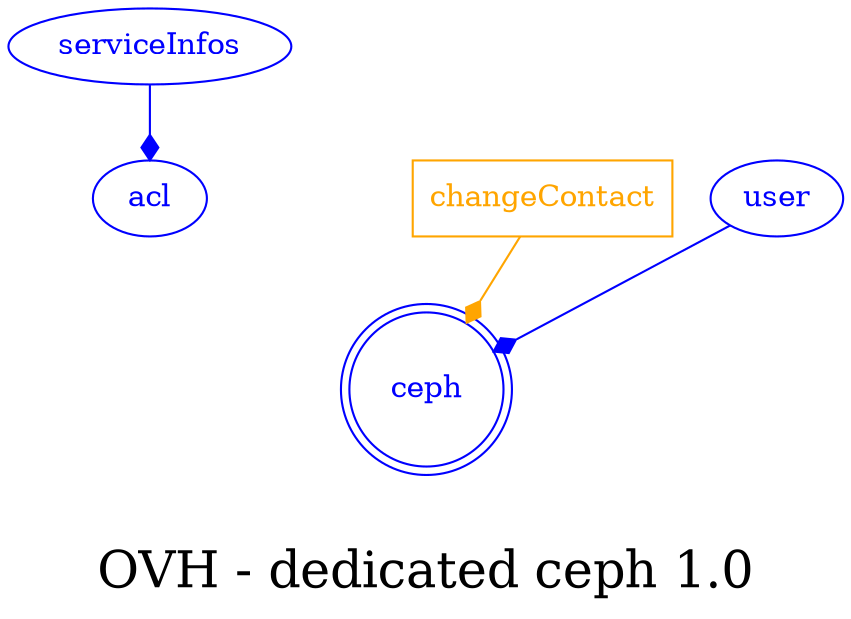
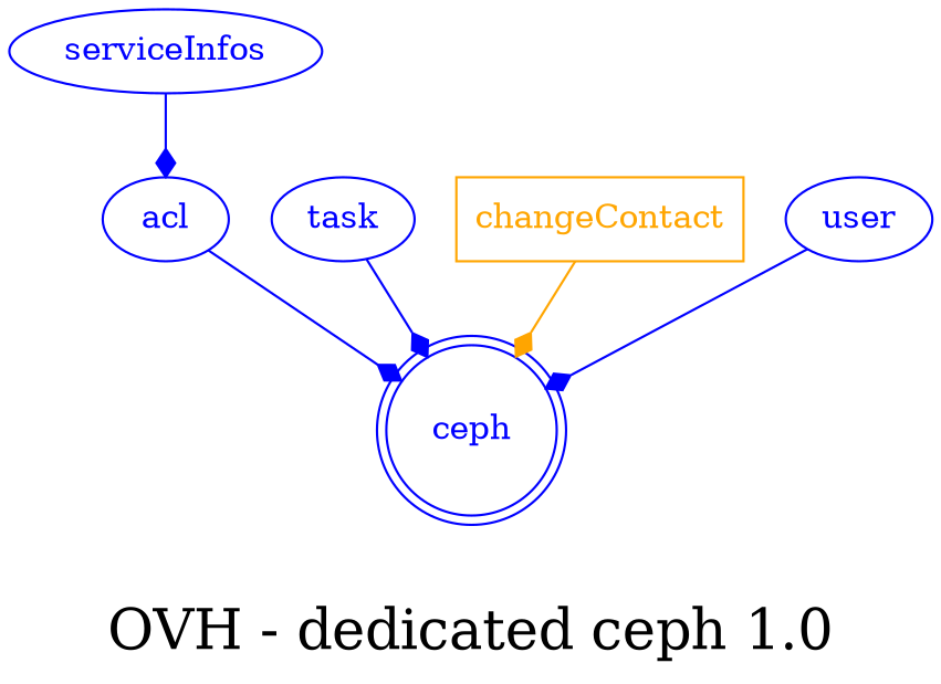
  digraph {
    fontname="DejaVu Serif"
    fontsize=24
    label="OVH - dedicated ceph 1.0"
    splines=true
    node [color=blue fontcolor=blue fontname="DejaVu Serif" shape=ellipse]
    edge [arrowhead=diamond arrowtail=none color=blue fontcolor=blue fontname="DejaVu Serif"]
    ceph [shape=doublecircle]
    serviceInfos
    acl
+   task
    changeContact [color=orange fontcolor=orange shape=box]
    user
    serviceInfos -> acl
+   acl -> ceph
+   task -> ceph
    changeContact -> ceph [color=orange fontcolor=orange]
    user -> ceph
  }
